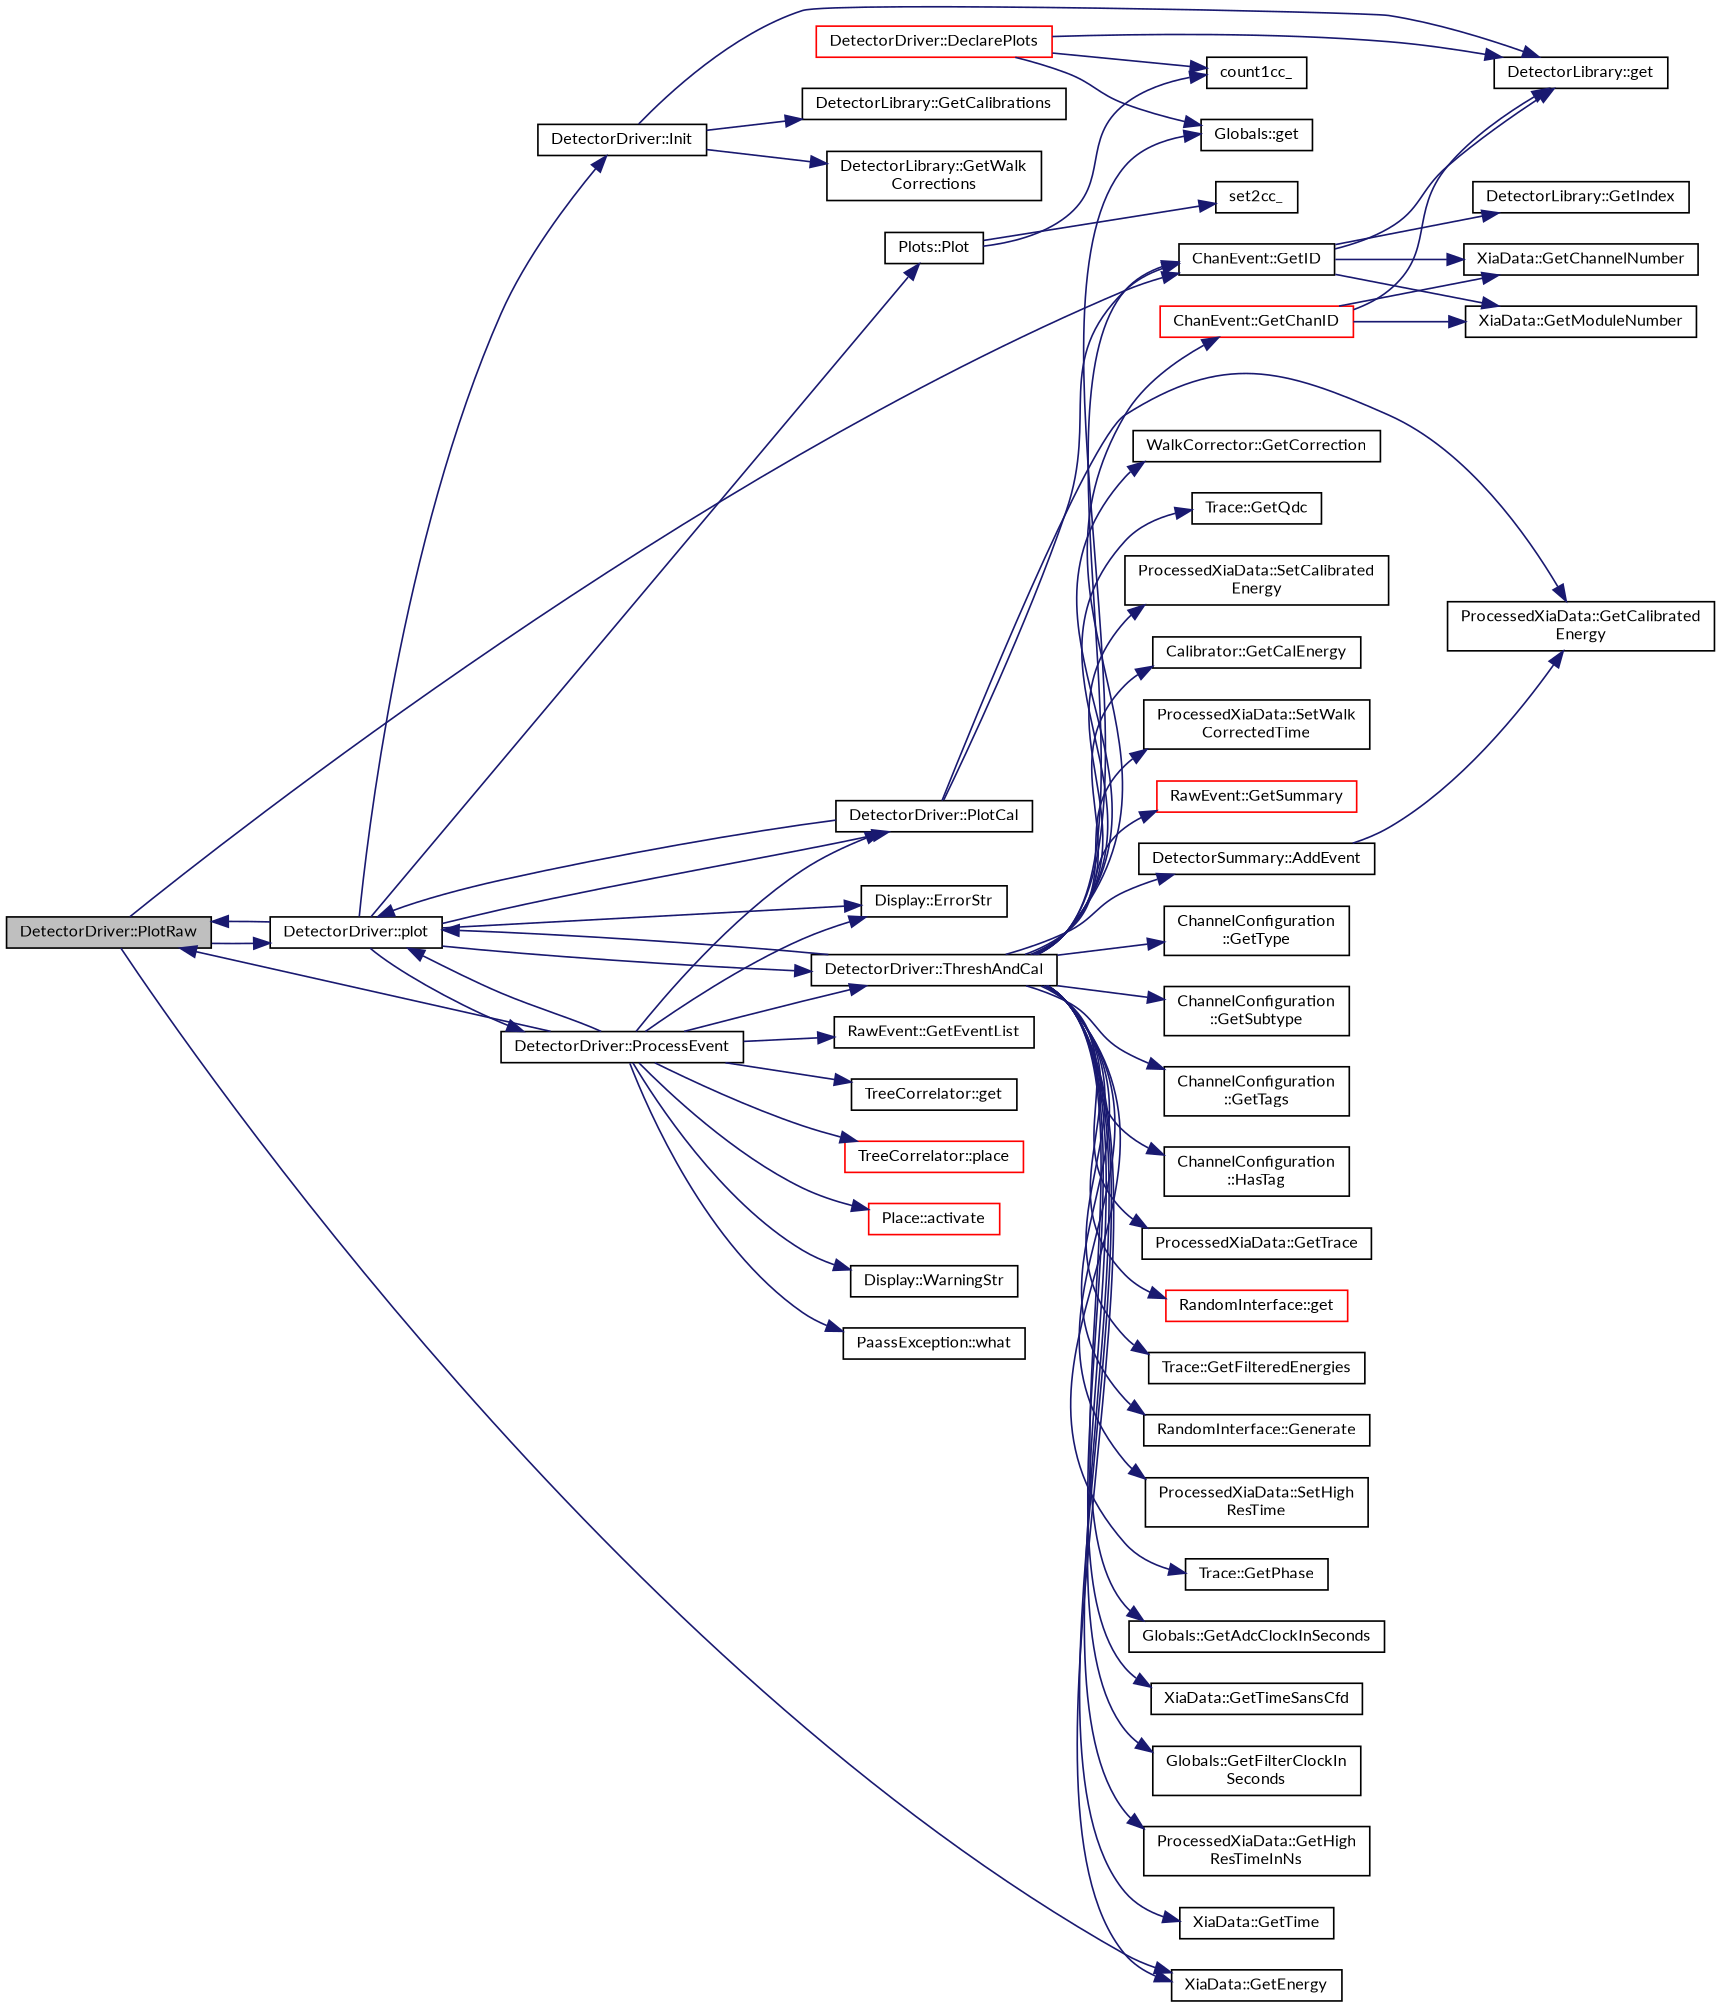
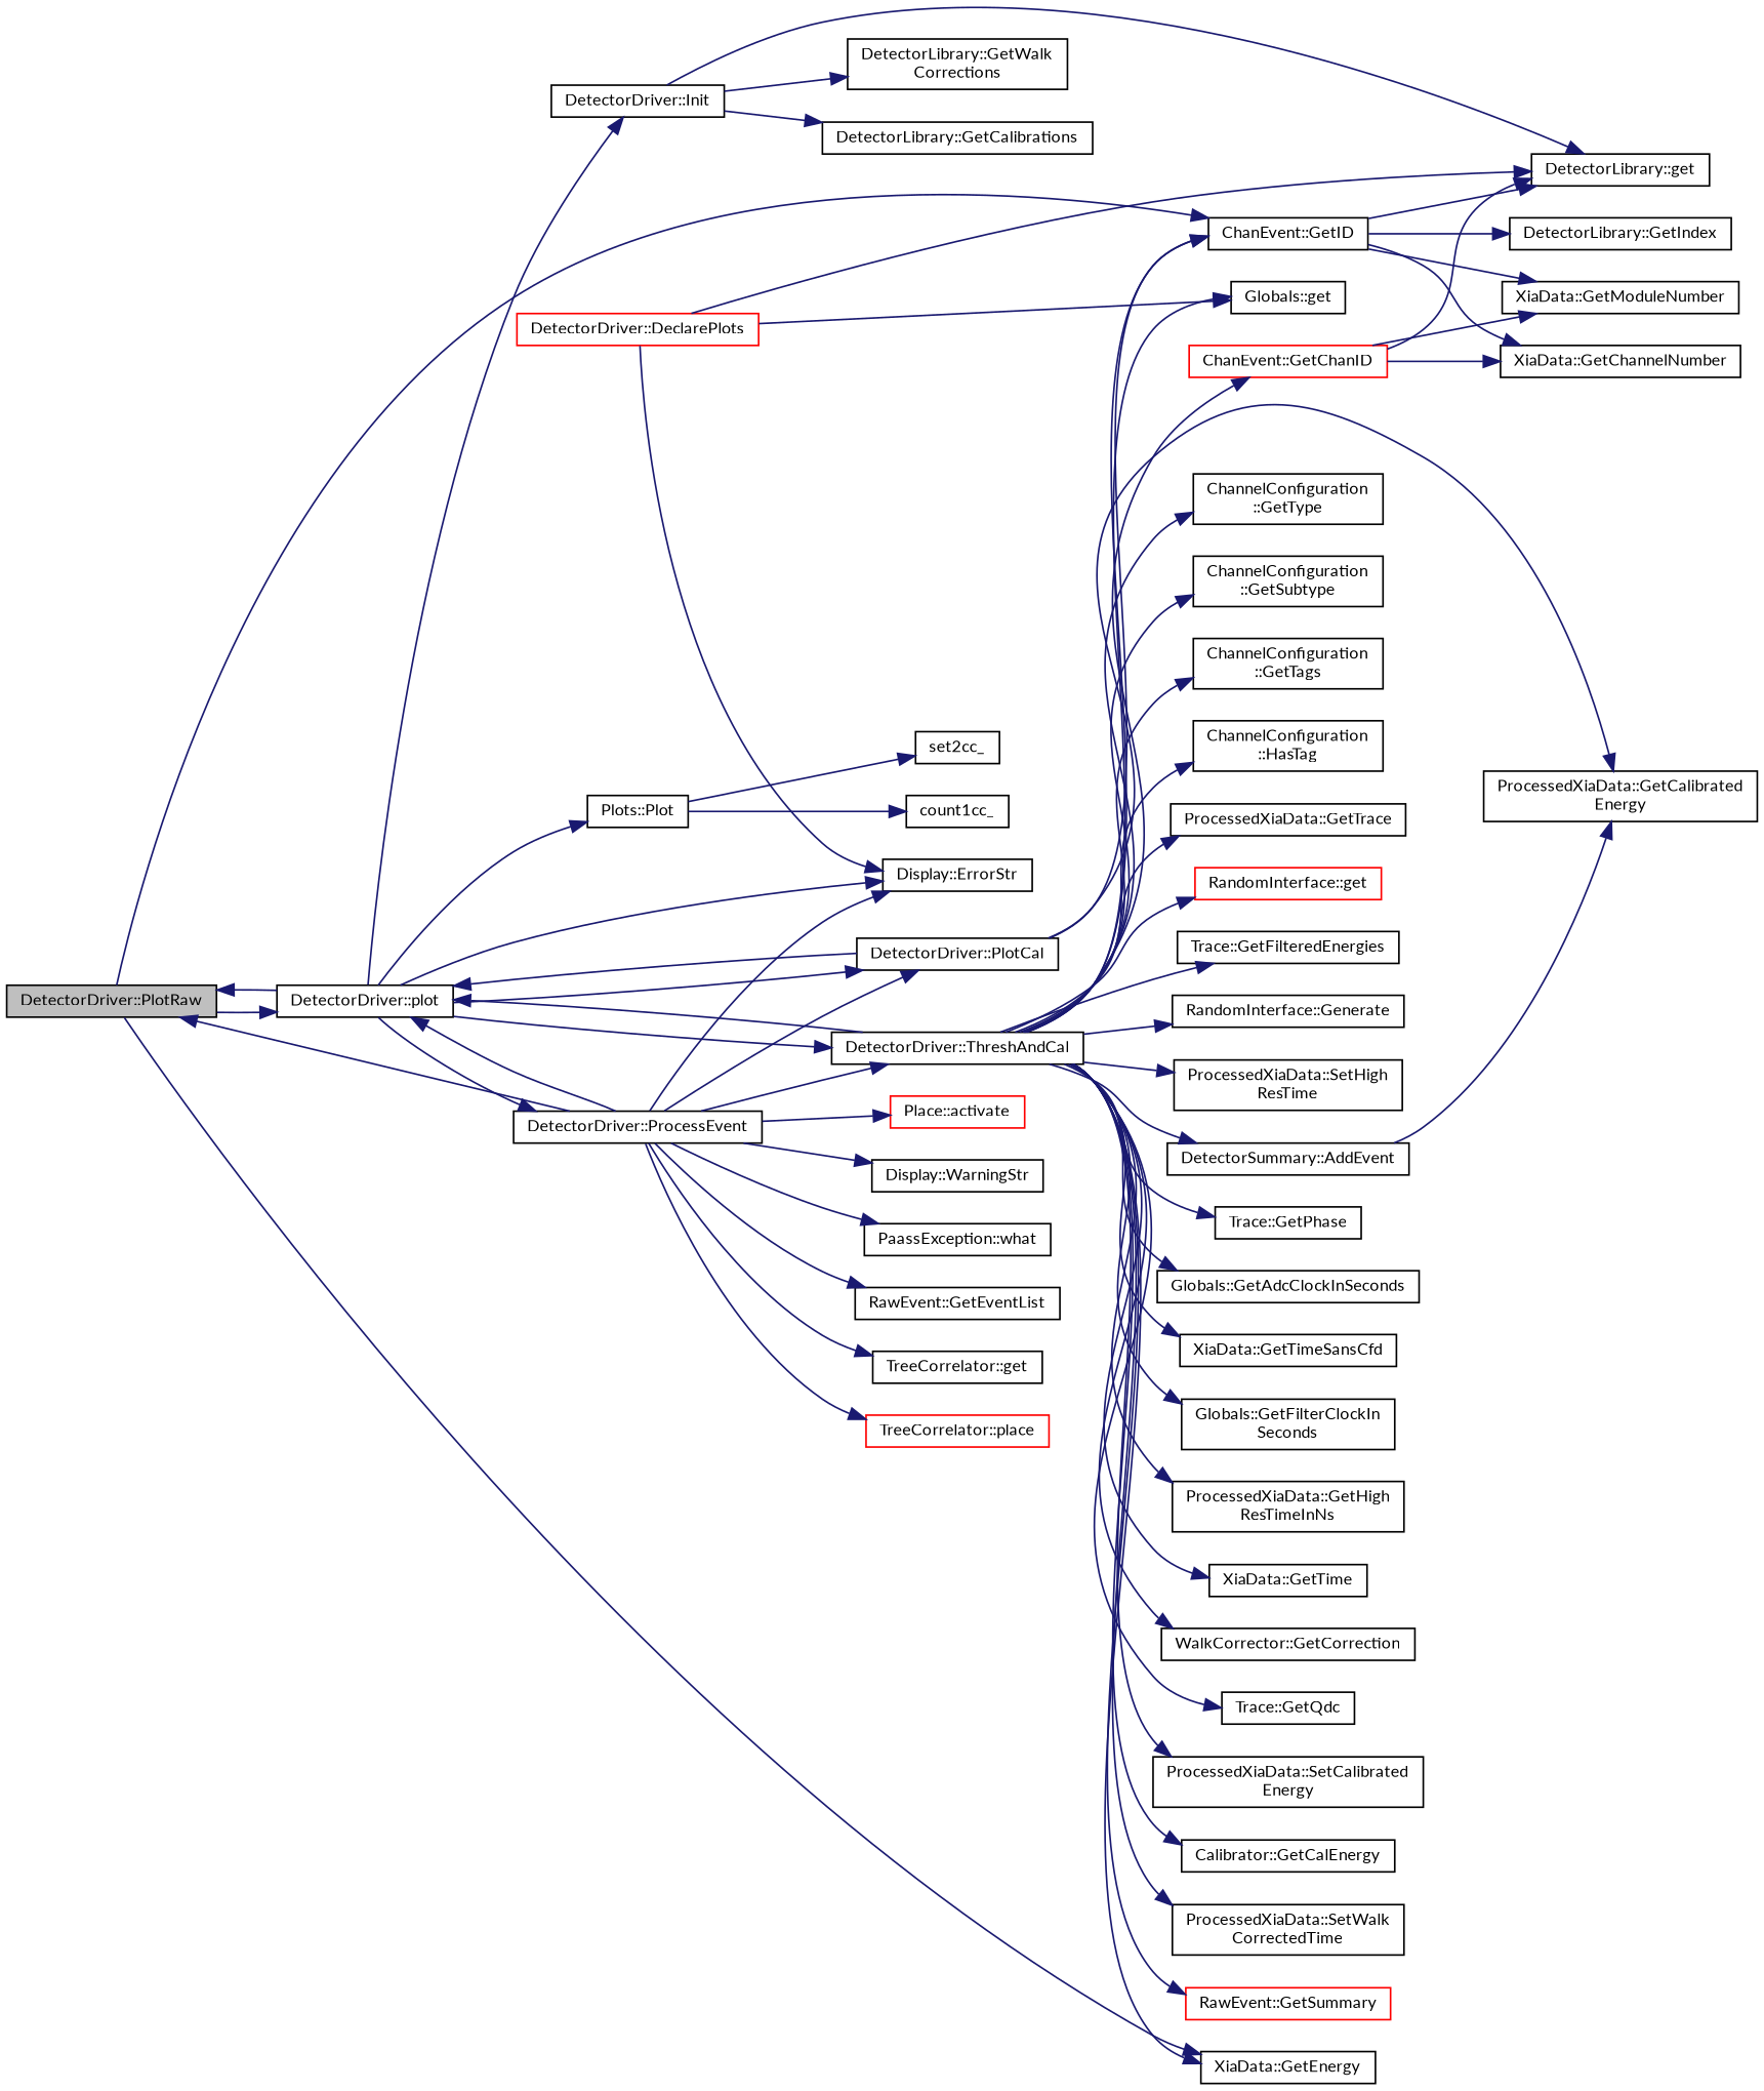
  digraph {
    fontname=Lato
    rankdir=LR
    node [color=black fillcolor=white fontname=Lato fontsize=10 shape=record style=filled]
    edge [color=midnightblue fontname=Lato fontsize=10 labelfontname=Helvetica labelfontsize=10 style=solid]
    n1 [fillcolor=grey75 fontcolor=black height=0.2 label="DetectorDriver::PlotRaw" width=0.4]
    n2 [height=0.2 label="DetectorDriver::plot" width=0.4]
    n3 [height=0.2 label="ChanEvent::GetID" width=0.4]
    n4 [height=0.2 label="XiaData::GetEnergy" width=0.4]
    n5 [height=0.2 label="Plots::Plot" width=0.4]
    n6 [height=0.2 label="DetectorDriver::ProcessEvent" width=0.4]
    n7 [height=0.2 label="DetectorDriver::ThreshAndCal" width=0.4]
    n8 [height=0.2 label="DetectorDriver::PlotCal" width=0.4]
    n9 [height=0.2 label="DetectorDriver::Init" width=0.4]
    n10 [height=0.2 label="Display::ErrorStr" width=0.4]
    n11 [height=0.2 label="DetectorLibrary::get" width=0.4]
    n12 [height=0.2 label="XiaData::GetModuleNumber" width=0.4]
    n13 [height=0.2 label="XiaData::GetChannelNumber" width=0.4]
    n14 [height=0.2 label="DetectorLibrary::GetIndex" width=0.4]
    n15 [height=0.2 label=count1cc_ width=0.4]
    n16 [height=0.2 label=set2cc_ width=0.4]
    n17 [height=0.2 label="RawEvent::GetEventList" width=0.4]
    n18 [height=0.2 label="TreeCorrelator::get" width=0.4]
    n19 [color=red height=0.2 label="TreeCorrelator::place" width=0.4]
    n20 [color=red height=0.2 label="Place::activate" width=0.4]
    n21 [height=0.2 label="Display::WarningStr" width=0.4]
    n22 [height=0.2 label="PaassException::what" width=0.4]
    n23 [color=red height=0.2 label="ChanEvent::GetChanID" width=0.4]
    n24 [height=0.2 label="ChannelConfiguration\l::GetType" width=0.4]
    n25 [height=0.2 label="ChannelConfiguration\l::GetSubtype" width=0.4]
    n26 [height=0.2 label="ChannelConfiguration\l::GetTags" width=0.4]
    n27 [height=0.2 label="ChannelConfiguration\l::HasTag" width=0.4]
    n28 [height=0.2 label="ProcessedXiaData::GetTrace" width=0.4]
    n29 [color=red height=0.2 label="RandomInterface::get" width=0.4]
    n30 [height=0.2 label="Trace::GetFilteredEnergies" width=0.4]
    n31 [height=0.2 label="RandomInterface::Generate" width=0.4]
    n32 [height=0.2 label="ProcessedXiaData::SetHigh\lResTime" width=0.4]
    n33 [height=0.2 label="Trace::GetPhase" width=0.4]
    n34 [height=0.2 label="Globals::get" width=0.4]
    n35 [height=0.2 label="Globals::GetAdcClockInSeconds" width=0.4]
    n36 [height=0.2 label="XiaData::GetTimeSansCfd" width=0.4]
    n37 [height=0.2 label="Globals::GetFilterClockIn\lSeconds" width=0.4]
    n38 [height=0.2 label="ProcessedXiaData::GetHigh\lResTimeInNs" width=0.4]
    n39 [height=0.2 label="XiaData::GetTime" width=0.4]
    n40 [height=0.2 label="WalkCorrector::GetCorrection" width=0.4]
    n41 [height=0.2 label="Trace::GetQdc" width=0.4]
    n42 [height=0.2 label="ProcessedXiaData::SetCalibrated\lEnergy" width=0.4]
    n43 [height=0.2 label="Calibrator::GetCalEnergy" width=0.4]
    n44 [height=0.2 label="ProcessedXiaData::SetWalk\lCorrectedTime" width=0.4]
    n45 [color=red height=0.2 label="RawEvent::GetSummary" width=0.4]
    n46 [height=0.2 label="DetectorSummary::AddEvent" width=0.4]
    n47 [height=0.2 label="ProcessedXiaData::GetCalibrated\lEnergy" width=0.4]
    n48 [height=0.2 label="DetectorLibrary::GetWalk\lCorrections" width=0.4]
    n49 [height=0.2 label="DetectorLibrary::GetCalibrations" width=0.4]
    n50 [color=red height=0.2 label="DetectorDriver::DeclarePlots" width=0.4]
    n1 -> n2
    n1 -> n3
    n1 -> n4
    n2 -> n1
    n2 -> n5
    n2 -> n6
    n2 -> n7
    n2 -> n8
    n2 -> n9
    n2 -> n10
    n3 -> n11
    n3 -> n12
    n3 -> n13
    n3 -> n14
    n5 -> n15
    n5 -> n16
    n6 -> n1
    n6 -> n2
    n6 -> n7
    n6 -> n8
    n6 -> n10
    n6 -> n17
    n6 -> n18
    n6 -> n19
    n6 -> n20
    n6 -> n21
    n6 -> n22
    n7 -> n2
    n7 -> n3
    n7 -> n4
    n7 -> n23
    n7 -> n24
    n7 -> n25
    n7 -> n26
    n7 -> n27
    n7 -> n28
    n7 -> n29
    n7 -> n30
    n7 -> n31
    n7 -> n32
    n7 -> n33
    n7 -> n34
    n7 -> n35
    n7 -> n36
    n7 -> n37
    n7 -> n38
    n7 -> n39
    n7 -> n40
    n7 -> n41
    n7 -> n42
    n7 -> n43
    n7 -> n44
    n7 -> n45
    n7 -> n46
    n8 -> n2
    n8 -> n3
    n8 -> n47
    n9 -> n11
    n9 -> n48
    n9 -> n49
    n23 -> n11
    n23 -> n12
    n23 -> n13
    n46 -> n47
-   n50 -> n15
+   n50 -> n10
    n50 -> n11
    n50 -> n34
  }
